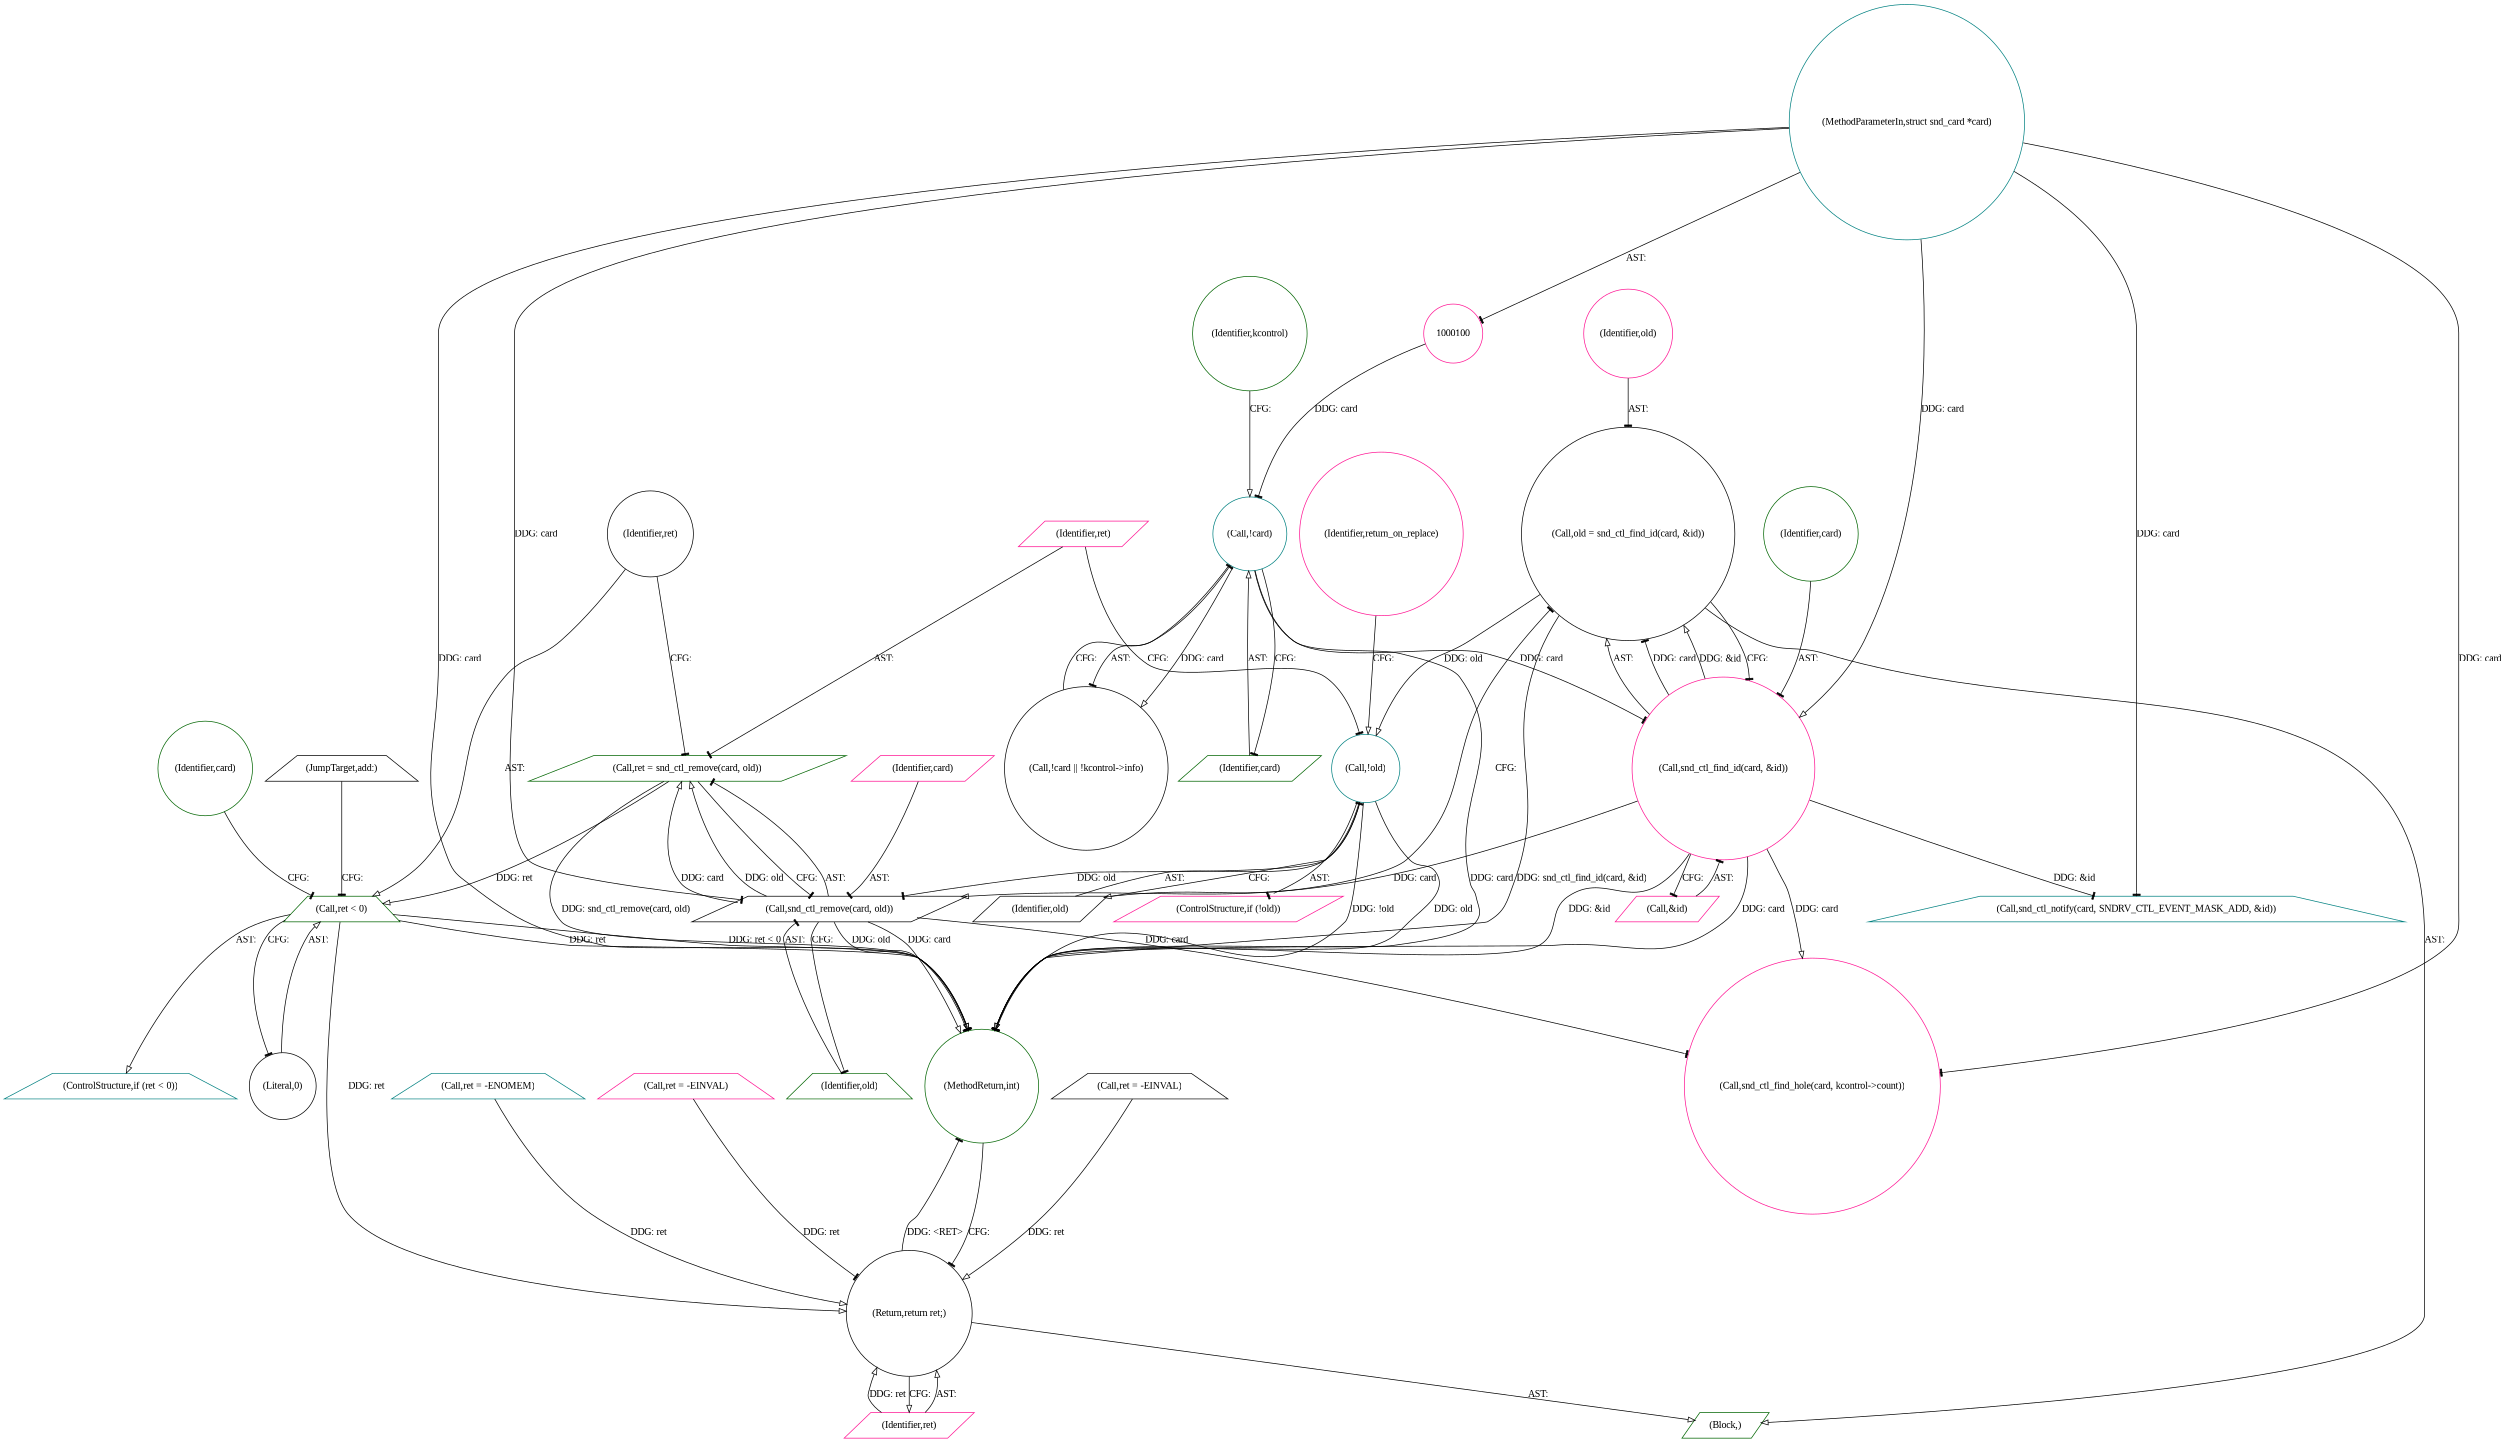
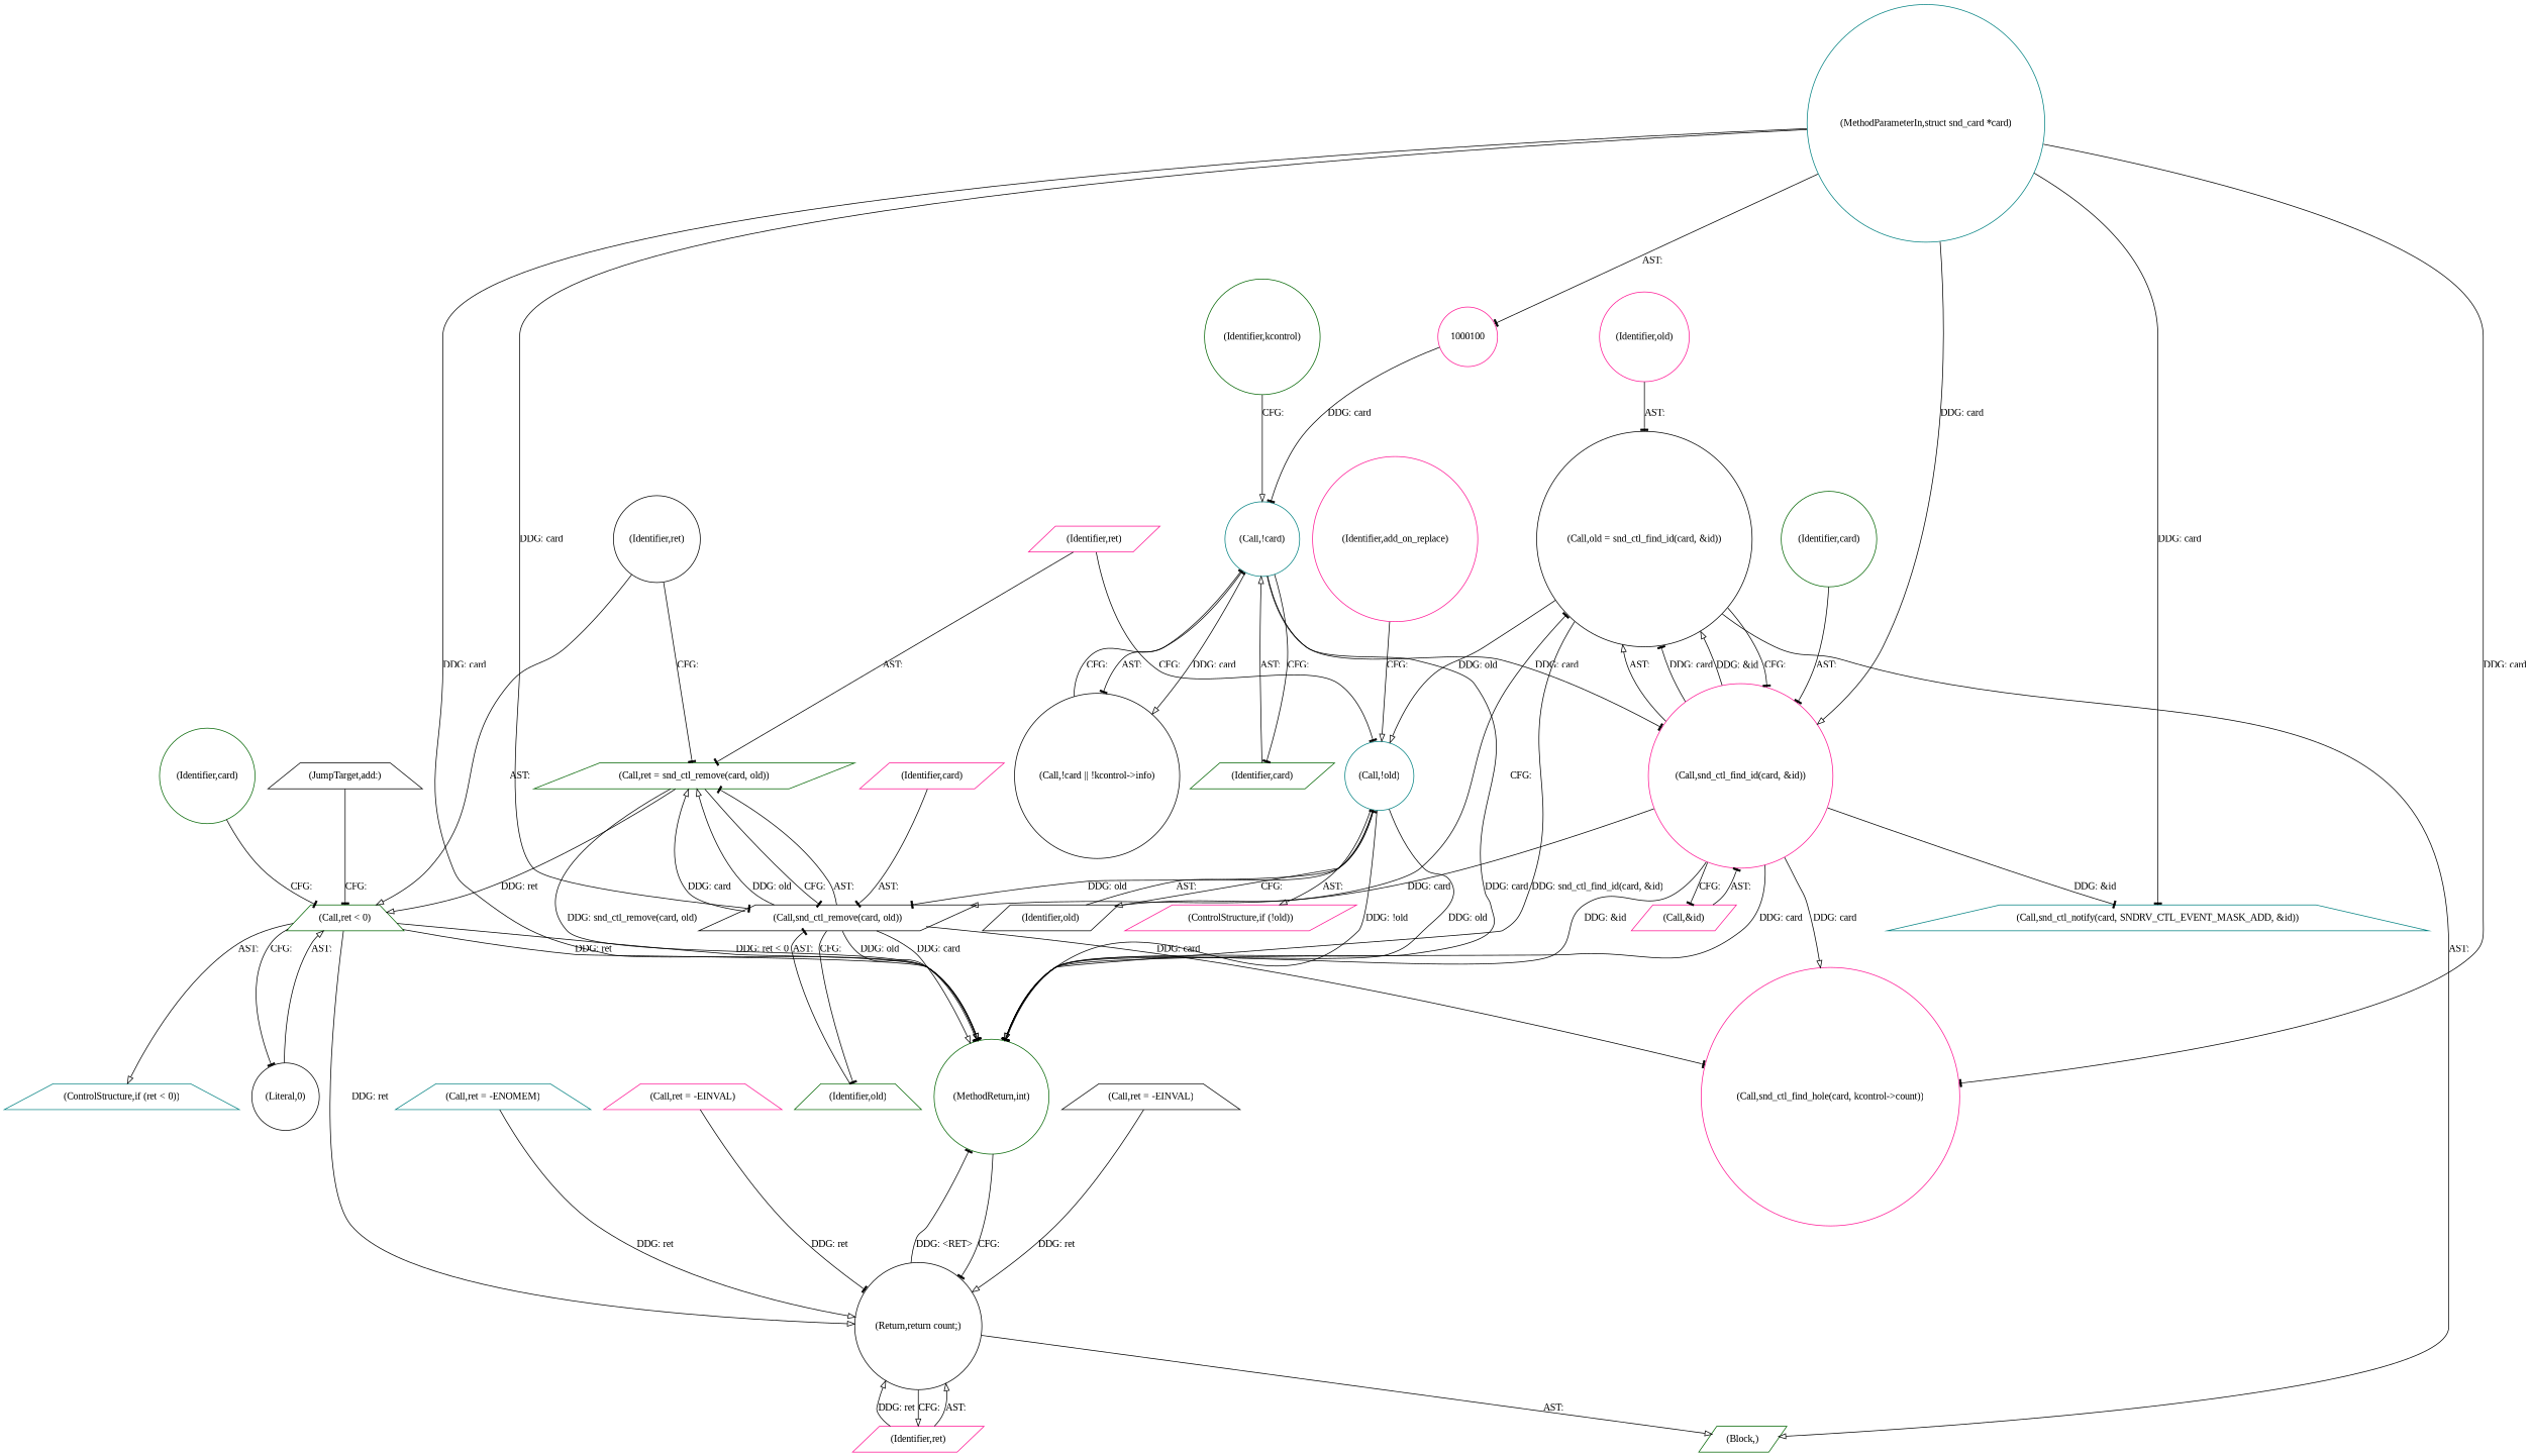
  digraph {
    fontname="Liberation Serif"
    node [color=deeppink fontname="Liberation Serif" shape=circle]
    edge [arrowhead=tee fontname="Liberation Serif"]
    n1 [color=darkgreen label="(Call,ret = snd_ctl_remove(card, old))" shape=parallelogram]
    n2 [color=black label="(Call,snd_ctl_remove(card, old))" shape=parallelogram]
    n3 [color=darkgreen label="(Call,ret < 0)" shape=trapezium]
    n4 [color=darkgreen label="(MethodReturn,int)"]
    n5 [label="(Call,snd_ctl_find_hole(card, kcontrol->count))"]
    n6 [color=darkgreen label="(Identifier,old)" shape=trapezium]
-   n7 [color=black label="(Return,return ret;)"]
+   n7 [color=black label="(Return,return count;)"]
    n8 [color=teal label="(ControlStructure,if (ret < 0))" shape=trapezium]
    n9 [color=black label="(Literal,0)"]
    n10 [color=darkgreen label="(Block,)" shape=parallelogram]
    n11 [label="(Call,snd_ctl_find_id(card, &id))"]
    n12 [color=black label="(Call,old = snd_ctl_find_id(card, &id))"]
    n13 [color=teal label="(Call,snd_ctl_notify(card, SNDRV_CTL_EVENT_MASK_ADD, &id))" shape=trapezium]
    n14 [label="(Call,&id)" shape=parallelogram]
    n15 [color=teal label="(Call,!old)"]
    n16 [color=teal label="(Call,!card)"]
    n17 [color=darkgreen label="(Identifier,card)" shape=parallelogram]
    n18 [color=black label="(Call,!card || !kcontrol->info)"]
    n19 [color=teal label="(MethodParameterIn,struct snd_card *card)"]
    1000100
    n21 [color=black label="(Identifier,old)" shape=parallelogram]
    n22 [label="(ControlStructure,if (!old))" shape=parallelogram]
    n23 [label="(Identifier,ret)" shape=parallelogram]
-   n24 [label="(Identifier,return_on_replace)"]
+   n24 [label="(Identifier,add_on_replace)"]
    n25 [color=black label="(JumpTarget,add:)" shape=trapezium]
    n26 [color=black label="(Call,ret = -EINVAL)" shape=trapezium]
    n27 [label="(Identifier,ret)" shape=parallelogram]
    n28 [color=darkgreen label="(Identifier,kcontrol)"]
    n29 [color=teal label="(Call,ret = -ENOMEM)" shape=trapezium]
    n30 [color=darkgreen label="(Identifier,card)"]
    n31 [label="(Identifier,card)" shape=parallelogram]
    n32 [label="(Identifier,old)"]
    n33 [color=darkgreen label="(Identifier,card)"]
    n34 [label="(Call,ret = -EINVAL)" shape=trapezium]
    n35 [color=black label="(Identifier,ret)"]
    n1 -> n2 [label="CFG: "]
    n1 -> n3 [arrowhead=onormal label="DDG: ret"]
    n1 -> n4 [label="DDG: snd_ctl_remove(card, old)"]
    n2 -> n1 [label="AST: "]
    n2 -> n1 [arrowhead=onormal label="DDG: card"]
    n2 -> n1 [arrowhead=onormal label="DDG: old"]
    n2 -> n4 [arrowhead=onormal label="DDG: card"]
    n2 -> n4 [label="DDG: old"]
    n2 -> n5 [label="DDG: card"]
    n2 -> n6 [label="CFG: "]
    n3 -> n4 [arrowhead=onormal label="DDG: ret < 0"]
    n3 -> n4 [arrowhead=onormal label="DDG: ret"]
    n3 -> n7 [arrowhead=onormal label="DDG: ret"]
    n3 -> n8 [arrowhead=onormal label="AST: "]
    n3 -> n9 [label="CFG: "]
    n4 -> n7 [label="CFG: "]
    n6 -> n2 [label="AST: "]
    n7 -> n4 [label="DDG: <RET>"]
    n7 -> n10 [arrowhead=onormal label="AST: "]
    n7 -> n23 [arrowhead=onormal label="CFG: "]
    n9 -> n3 [arrowhead=onormal label="AST: "]
    n11 -> n2 [arrowhead=onormal label="DDG: card"]
    n11 -> n4 [arrowhead=onormal label="DDG: &id"]
    n11 -> n4 [arrowhead=onormal label="DDG: card"]
    n11 -> n5 [arrowhead=onormal label="DDG: card"]
    n11 -> n12 [arrowhead=onormal label="AST: "]
    n11 -> n12 [label="DDG: card"]
    n11 -> n12 [arrowhead=onormal label="DDG: &id"]
    n11 -> n13 [label="DDG: &id"]
    n11 -> n14 [label="CFG: "]
    n12 -> n4 [label="DDG: snd_ctl_find_id(card, &id)"]
    n12 -> n10 [arrowhead=onormal label="AST: "]
    n12 -> n11 [label="CFG: "]
    n12 -> n15 [arrowhead=onormal label="DDG: old"]
    n14 -> n11 [label="AST: "]
    n15 -> n2 [label="DDG: old"]
    n15 -> n4 [label="DDG: old"]
    n15 -> n4 [label="DDG: !old"]
    n15 -> n21 [arrowhead=onormal label="CFG: "]
-   n15 -> n22 [label="AST: "]
+   n15 -> n22 [arrowhead=onormal label="AST: "]
    n16 -> n4 [label="DDG: card"]
    n16 -> n11 [label="DDG: card"]
    n16 -> n17 [label="CFG: "]
    n16 -> n18 [label="AST: "]
    n16 -> n18 [arrowhead=onormal label="DDG: card"]
    n17 -> n16 [arrowhead=onormal label="AST: "]
    n18 -> n16 [label="CFG: "]
    n19 -> n2 [label="DDG: card"]
    n19 -> n4 [label="DDG: card"]
    n19 -> n5 [label="DDG: card"]
    n19 -> n11 [arrowhead=onormal label="DDG: card"]
    n19 -> n13 [label="DDG: card"]
    n19 -> 1000100 [label="AST: "]
    1000100 -> n16 [label="DDG: card"]
    n21 -> n12 [label="CFG: "]
    n21 -> n15 [label="AST: "]
    n23 -> n7 [arrowhead=onormal label="AST: "]
    n23 -> n7 [arrowhead=onormal label="DDG: ret"]
    n24 -> n15 [arrowhead=onormal label="CFG: "]
    n25 -> n3 [label="CFG: "]
    n26 -> n7 [arrowhead=onormal label="DDG: ret"]
    n27 -> n1 [label="AST: "]
    n27 -> n15 [label="CFG: "]
    n28 -> n16 [arrowhead=onormal label="CFG: "]
    n29 -> n7 [arrowhead=onormal label="DDG: ret"]
    n30 -> n3 [label="CFG: "]
    n31 -> n2 [label="AST: "]
    n32 -> n12 [label="AST: "]
    n33 -> n11 [label="AST: "]
    n34 -> n7 [label="DDG: ret"]
    n35 -> n1 [label="CFG: "]
    n35 -> n3 [arrowhead=onormal label="AST: "]
  }
